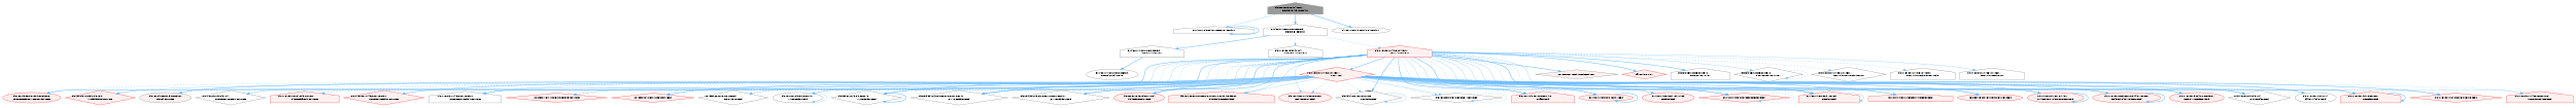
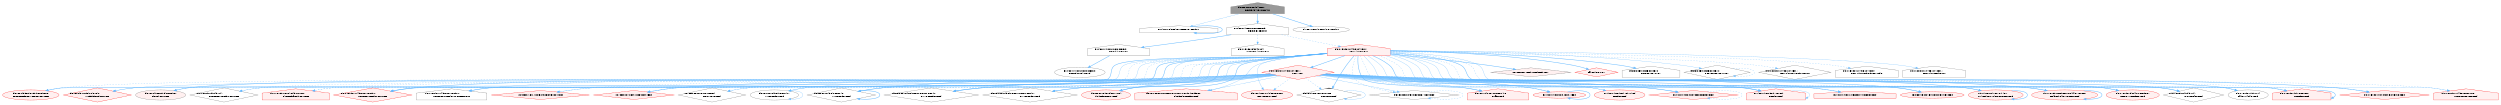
  digraph {
    rankdir=TB
    node [color=red fillcolor="#FFF0F0" fontname=Helvetica fontsize=10 shape=diamond style=filled]
    edge [color=steelblue1 fontname=Helvetica fontsize=10 labelfontname=Helvetica labelfontsize=10 style=bold]
    n1 [color=gray40 fillcolor=grey60 fontcolor=black height=0.2 label="django.core.serializers.\lBadSerializer.__call__" shape=house width=0.4]
    n2 [color=grey40 fillcolor=white height=0.2 label="gunicorn.glogging.Logger.exception" shape=house width=0.4]
    n3 [color=grey40 fillcolor=white height=0.2 label="gunicorn.instrument.statsd.\lStatsd.exception" shape=house width=0.4]
    n4 [color=grey40 fillcolor=white height=0.2 label="pluggy._result.Result.exception" shape=ellipse width=0.4]
    n5 [color=grey40 fillcolor=white height=0.2 label="gunicorn.instrument.statsd.\lStatsd.increment" shape=house width=0.4]
    n6 [color=grey40 fillcolor=white height=0.2 label="pip._vendor.distlib.util.\lProgress.increment" shape=house width=0.4]
    n7 [height=0.2 label="pip._vendor.urllib3.util.retry.\lRetry.increment" shape=house width=0.4]
    n8 [color=grey40 fillcolor=white height=0.2 label="gunicorn.instrument.statsd.\lStatsd._sock_send" shape=ellipse width=0.4]
    n9 [color=grey40 fillcolor=white height=0.2 label="pip._vendor.urllib3.util.retry.\lRetry._is_connection_error" width=0.4]
    n10 [color=grey40 fillcolor=white height=0.2 label="pip._vendor.urllib3.util.retry.\lRetry._is_method_retryable" shape=house width=0.4]
    n11 [color=grey40 fillcolor=white height=0.2 label="pip._vendor.urllib3.util.retry.\lRetry._is_read_error" shape=house width=0.4]
    n12 [height=0.2 label="django.db.backends.base.base.\lBaseDatabaseWrapper.connect" shape=ellipse width=0.4]
    n13 [height=0.2 label="django.db.models.signals.\lModelSignal.connect" width=0.4]
    n14 [color=grey40 height=0.2 label="django.dispatch.dispatcher.\lSignal.connect" shape=ellipse width=0.4]
    n15 [color=grey40 fillcolor=white height=0.2 label="pip._vendor.distlib.util.\lHTTPSConnection.connect" width=0.4]
    n16 [height=0.2 label="pip._vendor.resolvelib.structs.\lDirectedGraph.connect" shape=house width=0.4]
    n17 [height=0.2 label="pip._vendor.urllib3.connection.\lHTTPConnection.connect" width=0.4]
-   n18 [color=grey40 fillcolor=white height=0.2 label="pip._vendor.urllib3.connection.\lHTTPSConnection.connect" shape=house width=0.4]
+   n18 [color=grey40 fillcolor=white height=0.2 label="pip._vendor.urllib3.connection.\lHTTPSConnection.management" shape=house width=0.4]
    n19 [height=0.2 label="waitress.wasyncore.dispatcher.connect" width=0.4]
    n20 [color=grey40 height=0.2 label="_pytest._py.path.LocalPath.new" width=0.4]
    n21 [height=0.2 label="cffi.api.FFI.new" width=0.4]
    n22 [color=grey40 fillcolor=white height=0.2 label="django.template.context.\lBaseContext.new" shape=house width=0.4]
    n23 [color=grey40 fillcolor=white height=0.2 label="django.template.context.\lRequestContext.new" width=0.4]
    n24 [height=0.2 label="pip._vendor.urllib3.util.retry.\lRetry.new" width=0.4]
    n25 [height=0.2 label="_pytest._py.path.LocalPath.read" width=0.4]
    n26 [color=grey40 fillcolor=white height=0.2 label="_pytest.capture.DontRead\lFromInput.read" width=0.4]
    n27 [color=grey40 fillcolor=white height=0.2 label="django.contrib.gis.geos.io.\lWKBReader.read" shape=ellipse width=0.4]
    n28 [color=grey40 fillcolor=white height=0.2 label="django.contrib.gis.geos.io.\lWKTReader.read" width=0.4]
    n29 [color=grey40 fillcolor=white height=0.2 label="django.contrib.gis.geos.prototypes.io.\l_WKBReader.read" width=0.4]
    n30 [color=grey40 fillcolor=white height=0.2 label="django.contrib.gis.geos.prototypes.io.\l_WKTReader.read" width=0.4]
    n31 [height=0.2 label="django.core.handlers.wsgi.\lLimitedStream.read" shape=ellipse width=0.4]
    n32 [height=0.2 label="django.core.management.commands.loaddata.\lSingleZipReader.read" shape=house width=0.4]
    n33 [height=0.2 label="django.http.multipartparser.\lLazyStream.read" shape=ellipse width=0.4]
    n34 [color=grey40 fillcolor=white height=0.2 label="django.http.request.Http\lRequest.read" width=0.4]
    n35 [color=grey40 fillcolor=white height=0.2 label="django.test.client.FakePayload.read" width=0.4]
    n36 [height=0.2 label="django.utils.text.Streaming\lBuffer.read" shape=house width=0.4]
    n37 [height=0.2 label="gunicorn.http.body.Body.read" shape=ellipse width=0.4]
    n38 [height=0.2 label="gunicorn.http.body.Chunked\lReader.read" shape=ellipse width=0.4]
    n39 [height=0.2 label="gunicorn.http.body.EOFReader.read" width=0.4]
    n40 [height=0.2 label="gunicorn.http.body.Length\lReader.read" shape=house width=0.4]
    n41 [height=0.2 label="gunicorn.http.unreader.Unreader.read" shape=house width=0.4]
    n42 [height=0.2 label="packaging._tokenizer.Tokenizer.read" shape=ellipse width=0.4]
    n43 [height=0.2 label="pip._internal.network.lazy\l_wheel.LazyZipOverHTTP.read" shape=ellipse width=0.4]
    n44 [height=0.2 label="pip._vendor.cachecontrol.filewrapper.\lCallbackFileWrapper.read" shape=ellipse width=0.4]
    n45 [height=0.2 label="pip._vendor.distlib.metadata.\lLegacyMetadata.read" shape=ellipse width=0.4]
    n46 [color=grey40 fillcolor=white height=0.2 label="pip._vendor.distlib.util.\lPyPIRCFile.read" width=0.4]
    n47 [color=grey40 fillcolor=white height=0.2 label="pip._vendor.rich._null\l_file.NullFile.read" shape=ellipse width=0.4]
    n48 [height=0.2 label="pip._vendor.rich.progress.\l_Reader.read" shape=house width=0.4]
    n49 [height=0.2 label="pip._vendor.rich.theme.Theme.read" width=0.4]
    n50 [height=0.2 label="pip._vendor.urllib3.response.\lHTTPResponse.read" shape=house width=0.4]
    n1 -> n2 [style=solid]
    n1 -> n3
    n1 -> n4
    n2 -> n2
    n3 -> n5
    n3 -> n6 [style=dashed]
    n3 -> n7 [style=dashed]
    n5 -> n8
    n7 -> n9 [style=dashed]
    n7 -> n10 [style=dashed]
    n7 -> n11 [style=solid]
    n7 -> n12
    n7 -> n13 [style=solid]
    n7 -> n14 [style=dashed]
    n7 -> n15 [style=solid]
    n7 -> n16 [style=dashed]
+   n7 -> n17
    n7 -> n18
    n7 -> n19 [style=solid]
    n7 -> n20
    n7 -> n21
    n7 -> n22
    n7 -> n23 [style=solid]
    n7 -> n24
    n7 -> n25 [style=dashed]
    n7 -> n26 [style=dashed]
    n7 -> n27 [style=solid]
    n7 -> n28 [style=solid]
    n7 -> n29
    n7 -> n30 [style=solid]
    n7 -> n31
    n7 -> n32 [style=solid]
    n7 -> n33 [style=solid]
    n7 -> n34
    n7 -> n35 [style=dashed]
    n7 -> n36
    n7 -> n37 [style=dashed]
    n7 -> n38 [style=solid]
    n7 -> n39 [style=solid]
    n7 -> n40
    n7 -> n41 [style=dashed]
    n7 -> n42 [style=solid]
    n7 -> n43 [style=solid]
    n7 -> n44 [style=solid]
    n7 -> n45 [style=solid]
    n7 -> n46 [style=solid]
    n7 -> n47 [style=dashed]
    n7 -> n48
    n7 -> n49 [style=dashed]
    n7 -> n50 [style=solid]
    n23 -> n23 [style=dashed]
    n24 -> n12 [style=dashed]
    n24 -> n13 [style=solid]
    n24 -> n14
    n24 -> n15 [style=dashed]
    n24 -> n16 [style=dashed]
    n24 -> n17
    n24 -> n18 [style=solid]
    n24 -> n19 [style=dashed]
    n24 -> n25
    n24 -> n26 [style=solid]
    n24 -> n27 [style=solid]
    n24 -> n28
    n24 -> n29
    n24 -> n30
    n24 -> n31
    n24 -> n32 [style=solid]
    n24 -> n33 [style=dashed]
    n24 -> n34 [style=dashed]
    n24 -> n35 [style=solid]
    n24 -> n36 [style=solid]
    n24 -> n37
    n24 -> n38 [style=solid]
    n24 -> n39
    n24 -> n40
    n24 -> n41
    n24 -> n42
    n24 -> n43
    n24 -> n44
    n24 -> n45
    n24 -> n46
    n24 -> n47
    n24 -> n48 [style=dashed]
    n24 -> n49
    n24 -> n50 [style=dashed]
    n27 -> n27 [style=solid]
    n28 -> n28
    n34 -> n34 [style=solid]
    n35 -> n35 [style=dashed]
    n37 -> n37
    n39 -> n39 [style=dashed]
    n40 -> n40 [style=solid]
    n43 -> n43
    n44 -> n44
    n48 -> n48
  }
